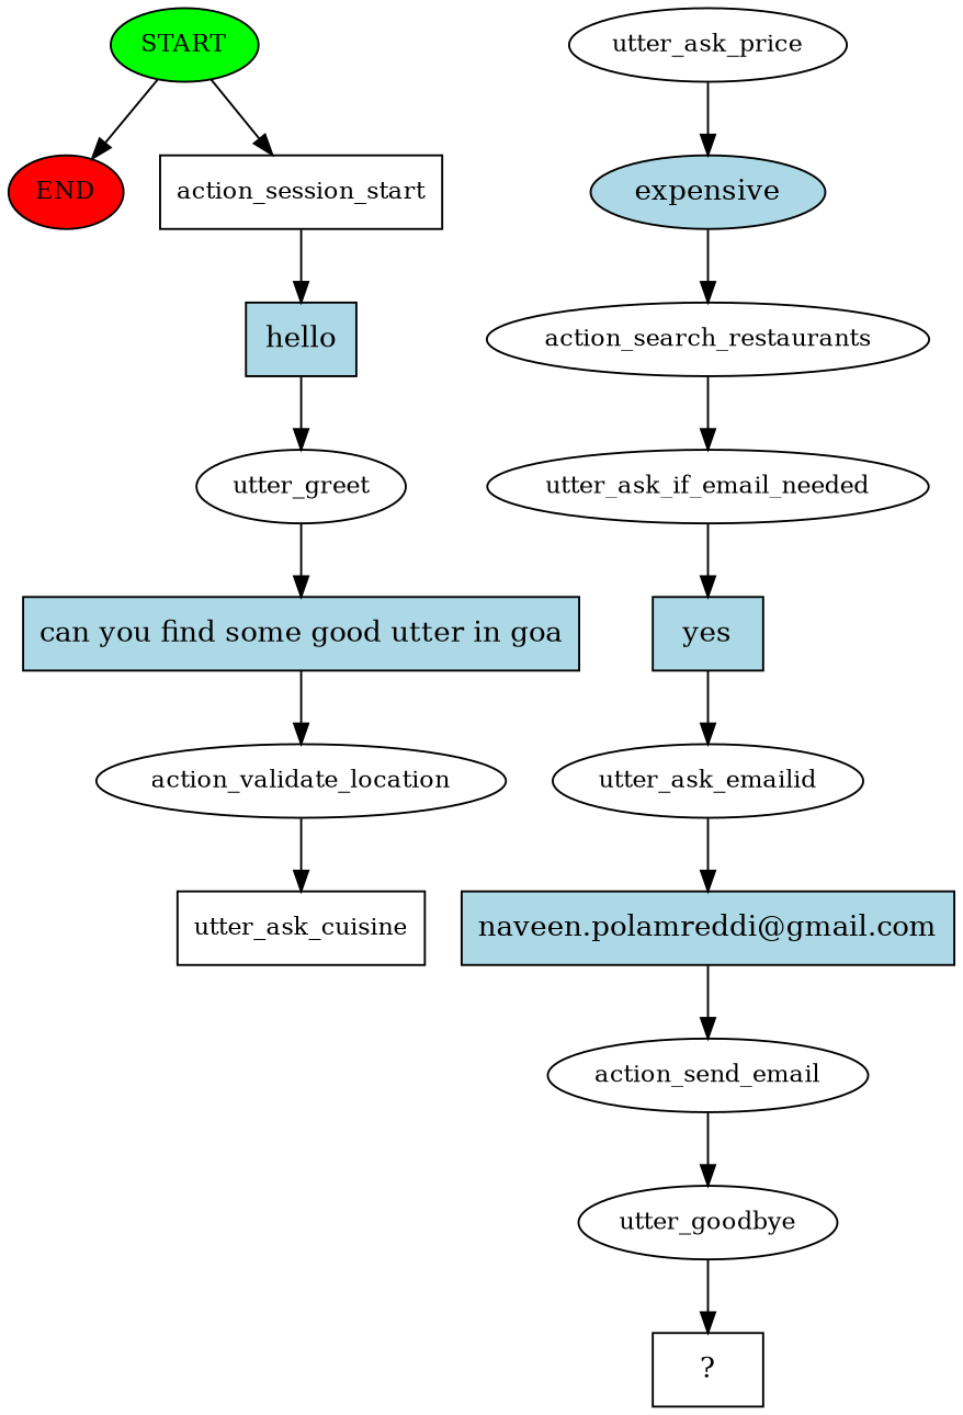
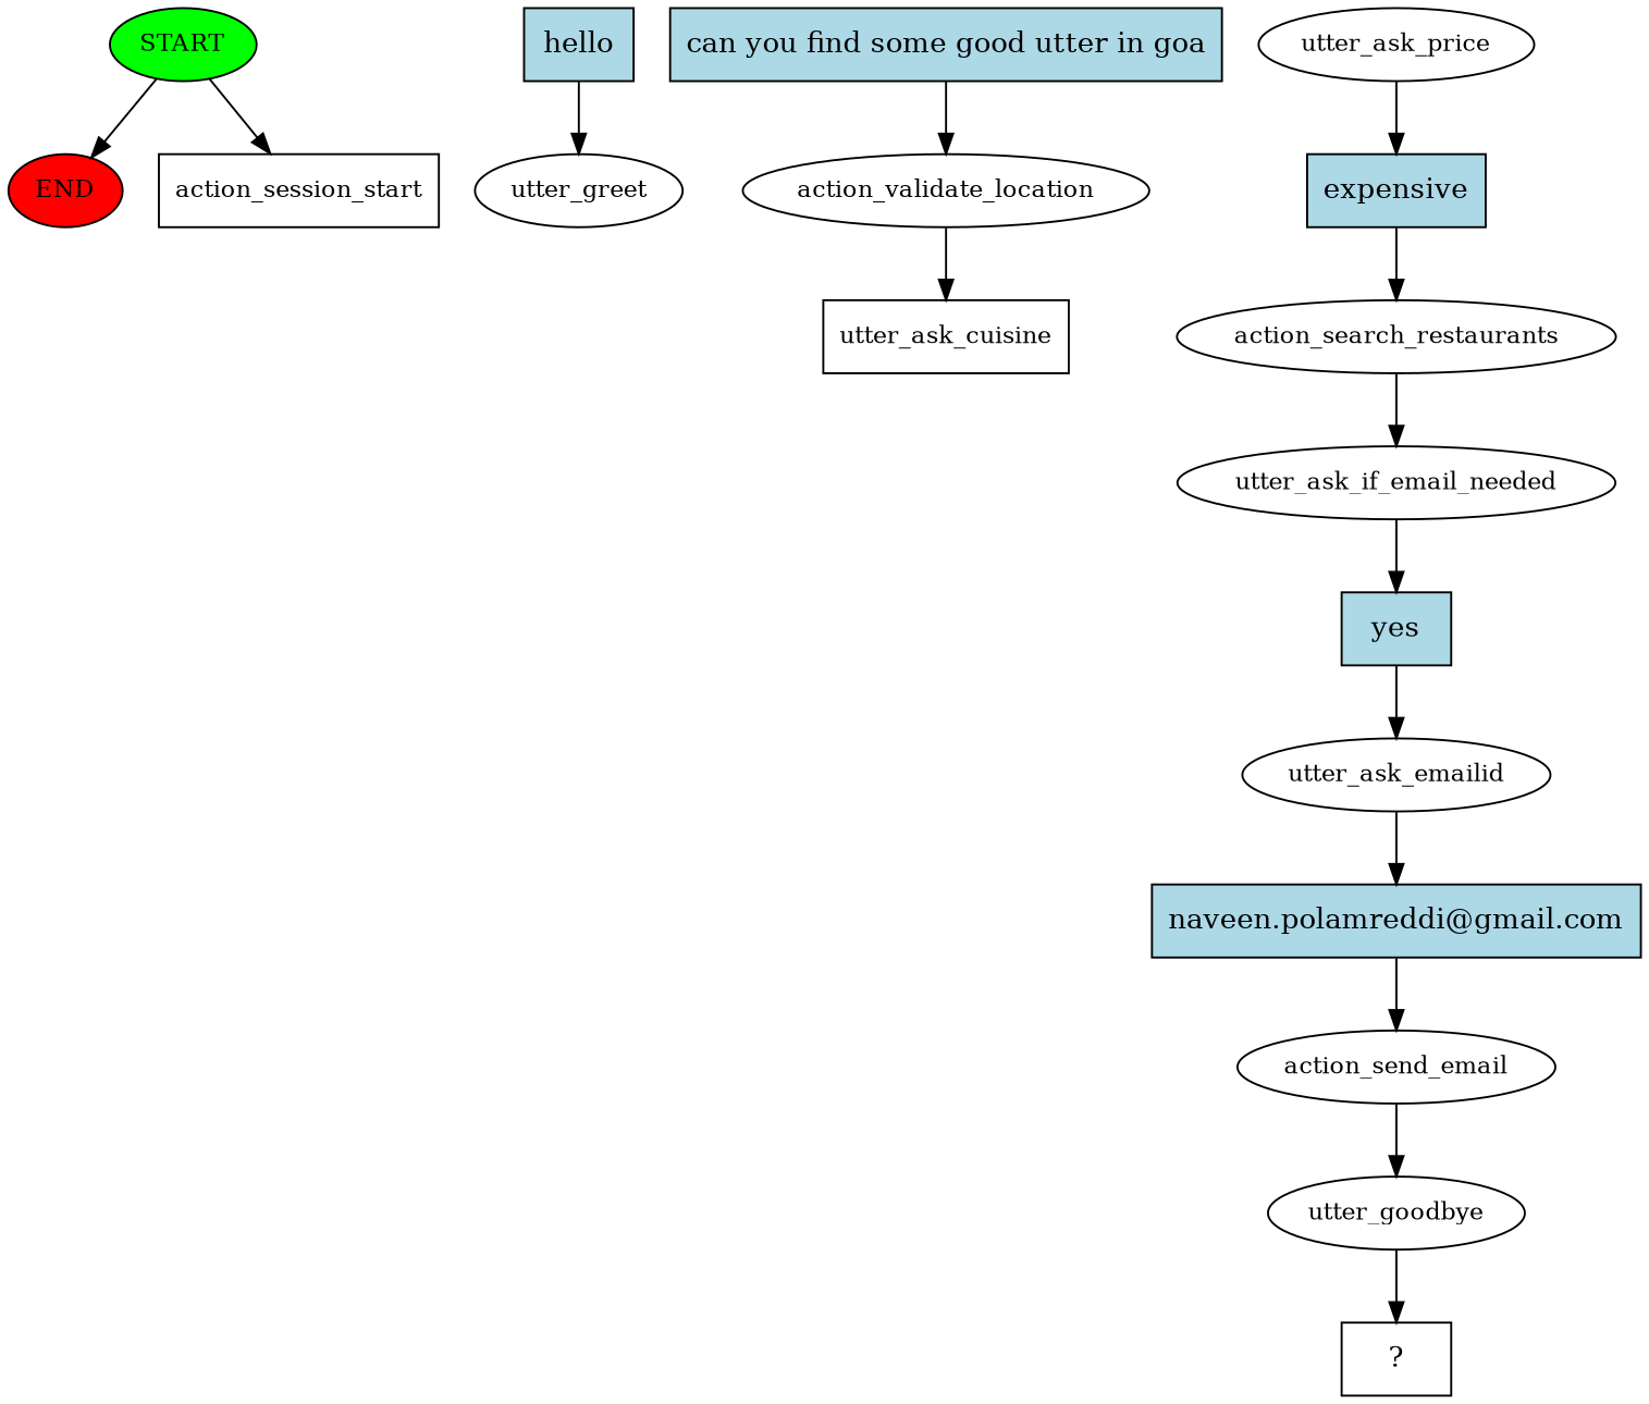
  digraph {
    node [fontsize=12]
    n1 [fillcolor=green label=START style=filled]
    n2 [fillcolor=red label=END style=filled]
    n3 [label=action_session_start shape=box]
    n4 [fillcolor=lightblue label=hello shape=rect style=filled fontsize=""]
    n5 [label=utter_greet]
    n6 [fillcolor=lightblue label="can you find some good utter in goa" shape=rect style=filled fontsize=""]
    n7 [label=action_validate_location]
    n8 [label=utter_ask_cuisine shape=box]
    n9 [label=utter_ask_price]
-   n10 [fillcolor=lightblue label=expensive shape=ellipse style=filled fontsize=""]
+   n10 [fillcolor=lightblue label=expensive shape=rect style=filled fontsize=""]
    n11 [label=action_search_restaurants]
    n12 [label=utter_ask_if_email_needed]
    n13 [fillcolor=lightblue label=yes shape=rect style=filled fontsize=""]
    n14 [label=utter_ask_emailid]
    n15 [fillcolor=lightblue label="naveen.polamreddi@gmail.com" shape=rect style=filled fontsize=""]
    n16 [label=action_send_email]
    n17 [label=utter_goodbye]
    n18 [label="  ?  " shape=rect fontsize=""]
    n1 -> n2
    n1 -> n3
-   n3 -> n4
    n4 -> n5
-   n5 -> n6
    n6 -> n7
    n7 -> n8
    n9 -> n10
    n10 -> n11
    n11 -> n12
    n12 -> n13
    n13 -> n14
    n14 -> n15
    n15 -> n16
    n16 -> n17
    n17 -> n18
  }
